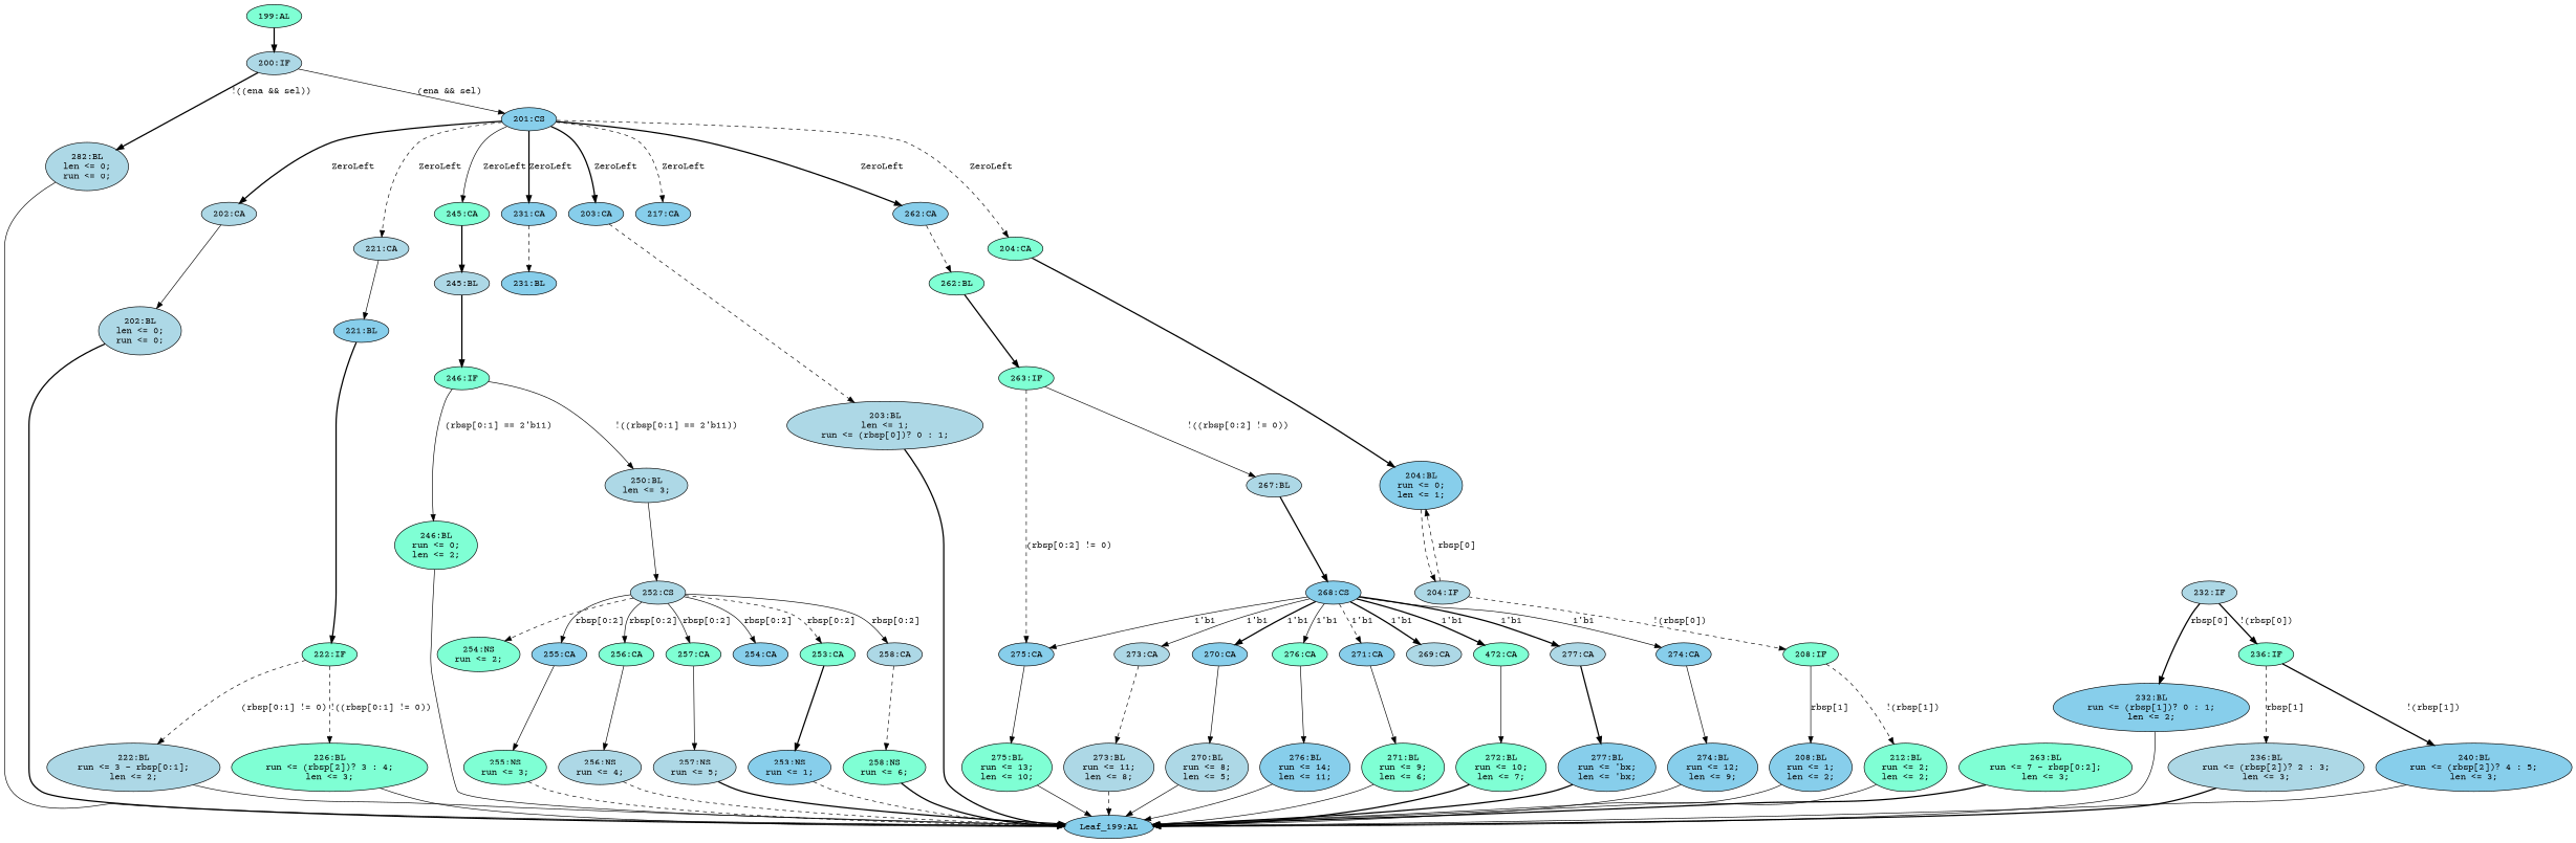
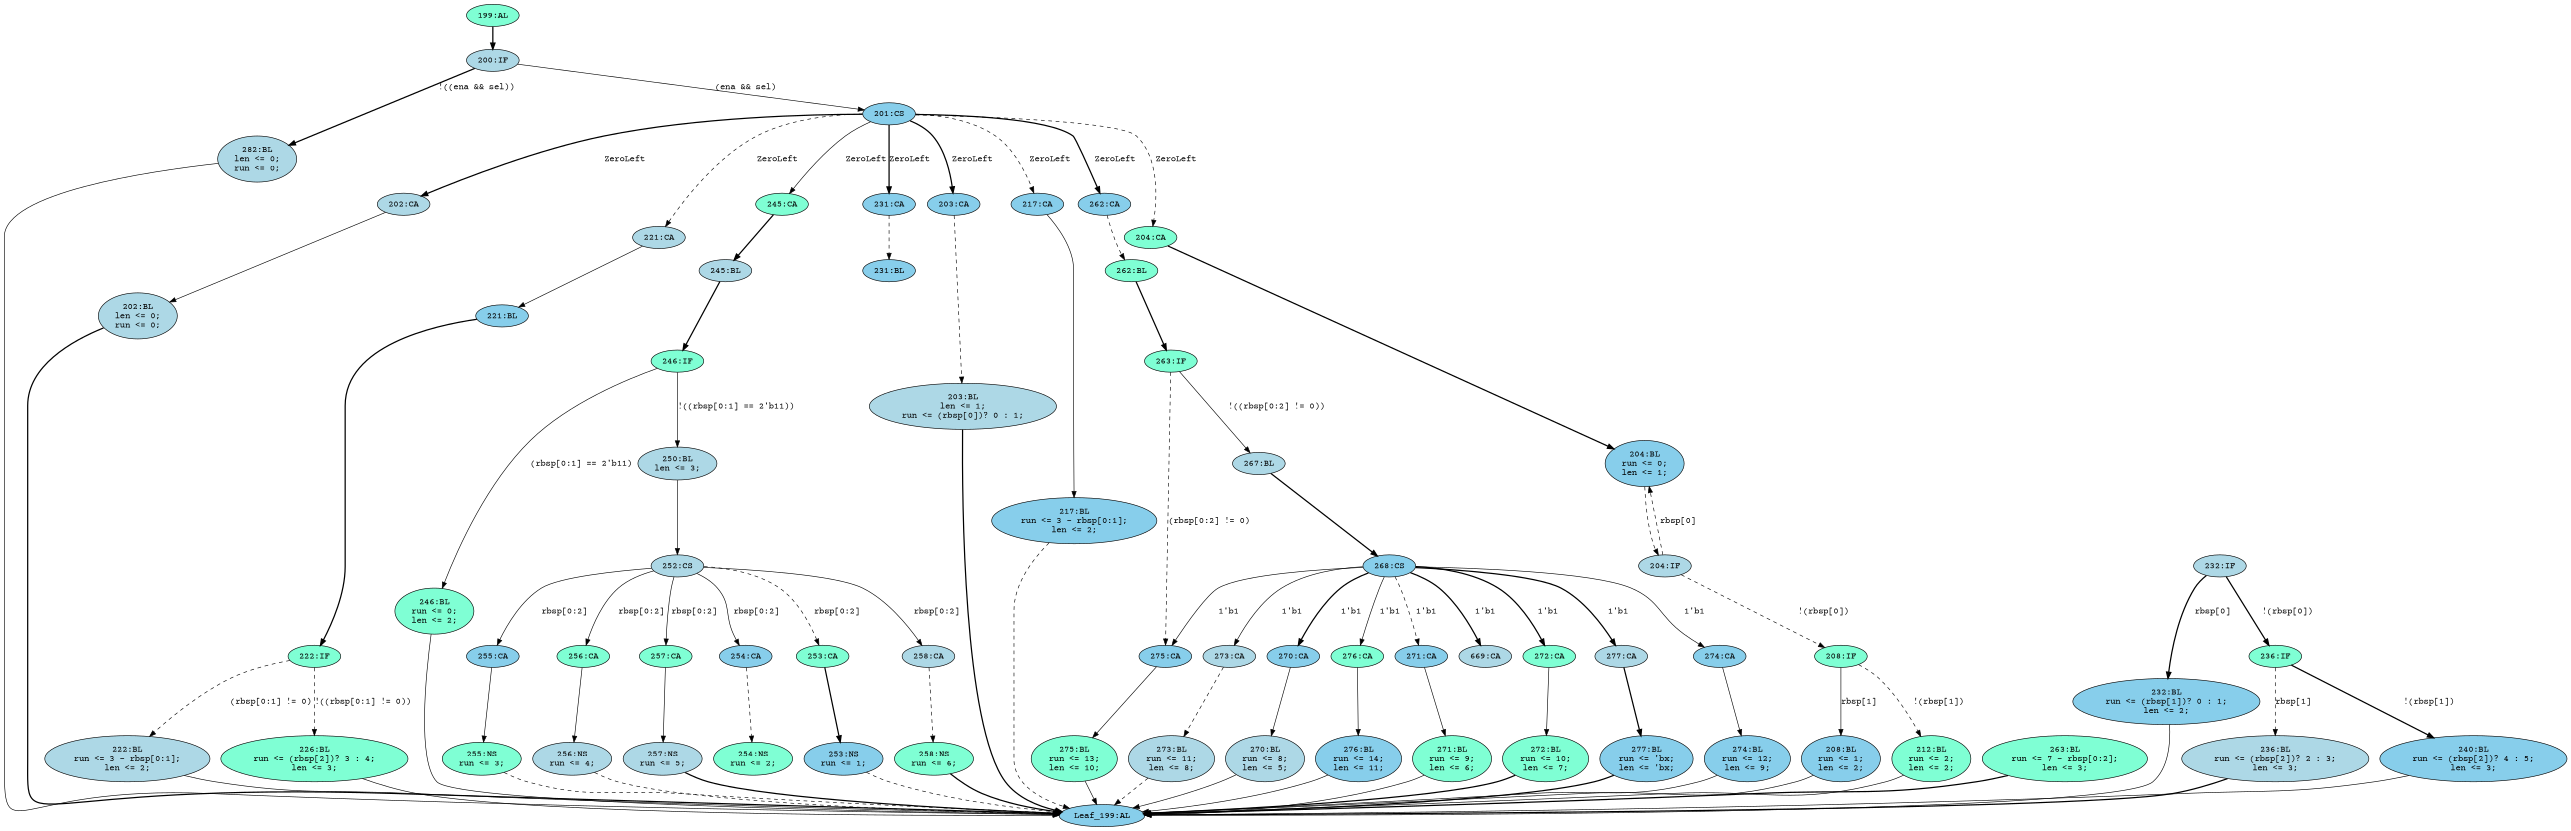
  strict digraph {
    fontname="Courier Prime"
    node [fillcolor=skyblue fontname="Courier Prime" statements="[]" style=filled typ=Block]
    edge [cond="[]" fontname="Courier Prime" lineno=None style=solid]
    n1 [ast="<pyverilog.vparser.ast.Case object at 0x7f7673767050>" fillcolor=lightblue label="202:CA" typ=Case]
    n2 [ast="<pyverilog.vparser.ast.Block object at 0x7f7673767110>" fillcolor=lightblue label="202:BL\nlen <= 0;\nrun <= 0;" statements="[<pyverilog.vparser.ast.NonblockingSubstitution object at 0x7f7673767150>, <pyverilog.vparser.ast.NonblockingSubstitution object at 0x7f76737672d0>]"]
    n3 [def_var="['run', 'len']" label="Leaf_199:AL" statements="" typ=""]
    n4 [ast="<pyverilog.vparser.ast.Block object at 0x7f7673767650>" fillcolor=aquamarine label="272:BL\nrun <= 10;\nlen <= 7;" statements="[<pyverilog.vparser.ast.NonblockingSubstitution object at 0x7f7652a13b10>, <pyverilog.vparser.ast.NonblockingSubstitution object at 0x7f7673767510>]"]
    n5 [ast="<pyverilog.vparser.ast.Block object at 0x7f76737ae110>" fillcolor=aquamarine label="263:BL\nrun <= 7 - rbsp[0:2];\nlen <= 3;" statements="[<pyverilog.vparser.ast.NonblockingSubstitution object at 0x7f76737ae150>, <pyverilog.vparser.ast.NonblockingSubstitution object at 0x7f76737ae3d0>]"]
    n6 [ast="<pyverilog.vparser.ast.Block object at 0x7f767376add0>" label="232:BL\nrun <= (rbsp[1])? 0 : 1;\nlen <= 2;" statements="[<pyverilog.vparser.ast.NonblockingSubstitution object at 0x7f76737625d0>, <pyverilog.vparser.ast.NonblockingSubstitution object at 0x7f767376ac90>]"]
    n7 [ast="<pyverilog.vparser.ast.Case object at 0x7f767376ae10>" label="275:CA" typ=Case]
    n8 [ast="<pyverilog.vparser.ast.Block object at 0x7f767376af10>" fillcolor=aquamarine label="275:BL\nrun <= 13;\nlen <= 10;" statements="[<pyverilog.vparser.ast.NonblockingSubstitution object at 0x7f767376af50>, <pyverilog.vparser.ast.NonblockingSubstitution object at 0x7f767377c110>]"]
    n9 [ast="<pyverilog.vparser.ast.Case object at 0x7f767377c250>" fillcolor=lightblue label="221:CA" typ=Case]
    n10 [ast="<pyverilog.vparser.ast.Block object at 0x7f767377c2d0>" label="221:BL"]
    n11 [ast="<pyverilog.vparser.ast.IfStatement object at 0x7f767377c310>" fillcolor=aquamarine label="222:IF" typ=IfStatement]
    n12 [ast="<pyverilog.vparser.ast.Block object at 0x7f767377c790>" fillcolor=lightblue label="222:BL\nrun <= 3 - rbsp[0:1];\nlen <= 2;" statements="[<pyverilog.vparser.ast.NonblockingSubstitution object at 0x7f767377c7d0>, <pyverilog.vparser.ast.NonblockingSubstitution object at 0x7f767377ca50>]"]
    n13 [ast="<pyverilog.vparser.ast.Block object at 0x7f767377c350>" fillcolor=aquamarine label="226:BL\nrun <= (rbsp[2])? 3 : 4;\nlen <= 3;" statements="[<pyverilog.vparser.ast.NonblockingSubstitution object at 0x7f767377c390>, <pyverilog.vparser.ast.NonblockingSubstitution object at 0x7f767377c650>]"]
    n14 [ast="<pyverilog.vparser.ast.NonblockingSubstitution object at 0x7f7673767c90>" fillcolor=aquamarine label="254:NS\nrun <= 2;" statements="[<pyverilog.vparser.ast.NonblockingSubstitution object at 0x7f7673767c90>]" typ=NonblockingSubstitution]
    n15 [ast="<pyverilog.vparser.ast.Case object at 0x7f767377cd90>" fillcolor=lightblue label="273:CA" typ=Case]
    n16 [ast="<pyverilog.vparser.ast.Block object at 0x7f767377ce90>" fillcolor=lightblue label="273:BL\nrun <= 11;\nlen <= 8;" statements="[<pyverilog.vparser.ast.NonblockingSubstitution object at 0x7f767377ced0>, <pyverilog.vparser.ast.NonblockingSubstitution object at 0x7f7673785090>]"]
    n17 [ast="<pyverilog.vparser.ast.Always object at 0x7f76737ae710>" clk_sens=False fillcolor=aquamarine label="199:AL" sens="['rbsp', 'ZeroLeft', 'ena', 'sel']" typ=Always use_var="['ena', 'sel', 'ZeroLeft', 'rbsp']"]
    n18 [ast="<pyverilog.vparser.ast.IfStatement object at 0x7f76737ae990>" fillcolor=lightblue label="200:IF" typ=IfStatement]
    n19 [ast="<pyverilog.vparser.ast.Block object at 0x7f7673785f90>" fillcolor=lightblue label="282:BL\nlen <= 0;\nrun <= 0;" statements="[<pyverilog.vparser.ast.NonblockingSubstitution object at 0x7f7673785d10>, <pyverilog.vparser.ast.NonblockingSubstitution object at 0x7f7673785e50>]"]
    n20 [ast="<pyverilog.vparser.ast.CaseStatement object at 0x7f7673790410>" label="201:CS" typ=CaseStatement]
    n21 [ast="<pyverilog.vparser.ast.Case object at 0x7f76737999d0>" fillcolor=aquamarine label="245:CA" typ=Case]
    n22 [ast="<pyverilog.vparser.ast.Case object at 0x7f76737851d0>" label="231:CA" typ=Case]
    n23 [ast="<pyverilog.vparser.ast.Case object at 0x7f7673790490>" label="203:CA" typ=Case]
    n24 [ast="<pyverilog.vparser.ast.Case object at 0x7f7673799510>" label="217:CA" typ=Case]
    n25 [ast="<pyverilog.vparser.ast.Case object at 0x7f7673799a90>" label="262:CA" typ=Case]
    n26 [ast="<pyverilog.vparser.ast.Case object at 0x7f7673790950>" fillcolor=aquamarine label="204:CA" typ=Case]
    n27 [ast="<pyverilog.vparser.ast.Block object at 0x7f7673767690>" fillcolor=lightblue label="245:BL"]
    n28 [ast="<pyverilog.vparser.ast.IfStatement object at 0x7f76737676d0>" fillcolor=aquamarine label="246:IF" typ=IfStatement]
    n29 [ast="<pyverilog.vparser.ast.Block object at 0x7f767376a610>" fillcolor=aquamarine label="246:BL\nrun <= 0;\nlen <= 2;" statements="[<pyverilog.vparser.ast.NonblockingSubstitution object at 0x7f767376a650>, <pyverilog.vparser.ast.NonblockingSubstitution object at 0x7f767376a790>]"]
    n30 [ast="<pyverilog.vparser.ast.Block object at 0x7f7673767750>" fillcolor=lightblue label="250:BL\nlen <= 3;" statements="[<pyverilog.vparser.ast.NonblockingSubstitution object at 0x7f7673767790>]"]
    n31 [ast="<pyverilog.vparser.ast.Case object at 0x7f7673785fd0>" label="270:CA" typ=Case]
    n32 [ast="<pyverilog.vparser.ast.Block object at 0x7f7673790110>" fillcolor=lightblue label="270:BL\nrun <= 8;\nlen <= 5;" statements="[<pyverilog.vparser.ast.NonblockingSubstitution object at 0x7f7673790150>, <pyverilog.vparser.ast.NonblockingSubstitution object at 0x7f76737902d0>]"]
    n33 [ast="<pyverilog.vparser.ast.Block object at 0x7f7673785250>" label="231:BL"]
    n34 [ast="<pyverilog.vparser.ast.Block object at 0x7f7673790510>" fillcolor=lightblue label="203:BL\nlen <= 1;\nrun <= (rbsp[0])? 0 : 1;" statements="[<pyverilog.vparser.ast.NonblockingSubstitution object at 0x7f7673790550>, <pyverilog.vparser.ast.NonblockingSubstitution object at 0x7f76737906d0>]"]
+   n35 [ast="<pyverilog.vparser.ast.Block object at 0x7f7673799590>" label="217:BL\nrun <= 3 - rbsp[0:1];\nlen <= 2;" statements="[<pyverilog.vparser.ast.NonblockingSubstitution object at 0x7f76737995d0>, <pyverilog.vparser.ast.NonblockingSubstitution object at 0x7f7673799890>]"]
    n36 [ast="<pyverilog.vparser.ast.Block object at 0x7f7673799ad0>" fillcolor=aquamarine label="262:BL"]
    n37 [ast="<pyverilog.vparser.ast.Block object at 0x7f7673799150>" label="204:BL\nrun <= 0;\nlen <= 1;" statements="[<pyverilog.vparser.ast.NonblockingSubstitution object at 0x7f7673799190>, <pyverilog.vparser.ast.NonblockingSubstitution object at 0x7f76737992d0>]"]
    n38 [ast="<pyverilog.vparser.ast.IfStatement object at 0x7f7673799b10>" fillcolor=aquamarine label="263:IF" typ=IfStatement]
    n39 [ast="<pyverilog.vparser.ast.IfStatement object at 0x7f7673790a10>" fillcolor=lightblue label="204:IF" typ=IfStatement]
    n40 [ast="<pyverilog.vparser.ast.Case object at 0x7f7673767e10>" label="255:CA" typ=Case]
    n41 [ast="<pyverilog.vparser.ast.NonblockingSubstitution object at 0x7f7673767e90>" fillcolor=aquamarine label="255:NS\nrun <= 3;" statements="[<pyverilog.vparser.ast.NonblockingSubstitution object at 0x7f7673767e90>]" typ=NonblockingSubstitution]
    n42 [ast="<pyverilog.vparser.ast.Case object at 0x7f76737a4990>" fillcolor=aquamarine label="276:CA" typ=Case]
    n43 [ast="<pyverilog.vparser.ast.Block object at 0x7f76737a4a90>" label="276:BL\nrun <= 14;\nlen <= 11;" statements="[<pyverilog.vparser.ast.NonblockingSubstitution object at 0x7f76737a4ad0>, <pyverilog.vparser.ast.NonblockingSubstitution object at 0x7f76737a4c50>]"]
    n44 [ast="<pyverilog.vparser.ast.IfStatement object at 0x7f7673790a50>" fillcolor=aquamarine label="208:IF" typ=IfStatement]
    n45 [ast="<pyverilog.vparser.ast.Block object at 0x7f7673790d90>" label="208:BL\nrun <= 1;\nlen <= 2;" statements="[<pyverilog.vparser.ast.NonblockingSubstitution object at 0x7f7673790dd0>, <pyverilog.vparser.ast.NonblockingSubstitution object at 0x7f7673790f10>]"]
    n46 [ast="<pyverilog.vparser.ast.Block object at 0x7f7673790a90>" fillcolor=aquamarine label="212:BL\nrun <= 2;\nlen <= 2;" statements="[<pyverilog.vparser.ast.NonblockingSubstitution object at 0x7f7673790ad0>, <pyverilog.vparser.ast.NonblockingSubstitution object at 0x7f7673790c50>]"]
    n47 [ast="<pyverilog.vparser.ast.Case object at 0x7f767376a050>" fillcolor=aquamarine label="256:CA" typ=Case]
    n48 [ast="<pyverilog.vparser.ast.NonblockingSubstitution object at 0x7f767376a0d0>" fillcolor=lightblue label="256:NS\nrun <= 4;" statements="[<pyverilog.vparser.ast.NonblockingSubstitution object at 0x7f767376a0d0>]" typ=NonblockingSubstitution]
    n49 [ast="<pyverilog.vparser.ast.CaseStatement object at 0x7f76737678d0>" fillcolor=lightblue label="252:CS" typ=CaseStatement]
    n50 [ast="<pyverilog.vparser.ast.IfStatement object at 0x7f7673785290>" fillcolor=lightblue label="232:IF" typ=IfStatement]
    n51 [ast="<pyverilog.vparser.ast.IfStatement object at 0x7f76737852d0>" fillcolor=aquamarine label="236:IF" typ=IfStatement]
    n52 [ast="<pyverilog.vparser.ast.CaseStatement object at 0x7f7673799b90>" label="268:CS" typ=CaseStatement]
    n53 [ast="<pyverilog.vparser.ast.Case object at 0x7f76737a4050>" label="271:CA" typ=Case]
-   n54 [ast="<pyverilog.vparser.ast.Case object at 0x7f7673799c10>" fillcolor=lightblue label="269:CA" typ=Case]
-   n55 [ast="<pyverilog.vparser.ast.Case object at 0x7f76737a4450>" fillcolor=aquamarine label="472:CA" typ=Case]
+   n54 [ast="<pyverilog.vparser.ast.Case object at 0x7f7673799c10>" fillcolor=lightblue label="669:CA" typ=Case]
+   n55 [ast="<pyverilog.vparser.ast.Case object at 0x7f76737a4450>" fillcolor=aquamarine label="272:CA" typ=Case]
    n56 [ast="<pyverilog.vparser.ast.Case object at 0x7f76737a4d90>" fillcolor=lightblue label="277:CA" typ=Case]
    n57 [ast="<pyverilog.vparser.ast.Case object at 0x7f76737a4590>" label="274:CA" typ=Case]
    n58 [ast="<pyverilog.vparser.ast.Block object at 0x7f76737a4150>" fillcolor=aquamarine label="271:BL\nrun <= 9;\nlen <= 6;" statements="[<pyverilog.vparser.ast.NonblockingSubstitution object at 0x7f76737a4190>, <pyverilog.vparser.ast.NonblockingSubstitution object at 0x7f76737a4310>]"]
    n59 [ast="<pyverilog.vparser.ast.Block object at 0x7f76737a4dd0>" label="277:BL\nrun <= 'bx;\nlen <= 'bx;" statements="[<pyverilog.vparser.ast.NonblockingSubstitution object at 0x7f76737a4e10>, <pyverilog.vparser.ast.NonblockingSubstitution object at 0x7f76737a4f50>]"]
    n60 [ast="<pyverilog.vparser.ast.Block object at 0x7f76737a4690>" label="274:BL\nrun <= 12;\nlen <= 9;" statements="[<pyverilog.vparser.ast.NonblockingSubstitution object at 0x7f76737a46d0>, <pyverilog.vparser.ast.NonblockingSubstitution object at 0x7f76737a4850>]"]
    n61 [ast="<pyverilog.vparser.ast.Case object at 0x7f767376a250>" fillcolor=aquamarine label="257:CA" typ=Case]
    n62 [ast="<pyverilog.vparser.ast.NonblockingSubstitution object at 0x7f767376a2d0>" fillcolor=lightblue label="257:NS\nrun <= 5;" statements="[<pyverilog.vparser.ast.NonblockingSubstitution object at 0x7f767376a2d0>]" typ=NonblockingSubstitution]
    n63 [ast="<pyverilog.vparser.ast.Block object at 0x7f7673799b50>" fillcolor=lightblue label="267:BL"]
    n64 [ast="<pyverilog.vparser.ast.Case object at 0x7f7673767c10>" label="254:CA" typ=Case]
    n65 [ast="<pyverilog.vparser.ast.Case object at 0x7f7673767a50>" fillcolor=aquamarine label="253:CA" typ=Case]
    n66 [ast="<pyverilog.vparser.ast.Case object at 0x7f767376a450>" fillcolor=lightblue label="258:CA" typ=Case]
    n67 [ast="<pyverilog.vparser.ast.NonblockingSubstitution object at 0x7f7673767ad0>" label="253:NS\nrun <= 1;" statements="[<pyverilog.vparser.ast.NonblockingSubstitution object at 0x7f7673767ad0>]" typ=NonblockingSubstitution]
    n68 [ast="<pyverilog.vparser.ast.NonblockingSubstitution object at 0x7f767376a490>" fillcolor=aquamarine label="258:NS\nrun <= 6;" statements="[<pyverilog.vparser.ast.NonblockingSubstitution object at 0x7f767376a490>]" typ=NonblockingSubstitution]
    n69 [ast="<pyverilog.vparser.ast.Block object at 0x7f7673785750>" fillcolor=lightblue label="236:BL\nrun <= (rbsp[2])? 2 : 3;\nlen <= 3;" statements="[<pyverilog.vparser.ast.NonblockingSubstitution object at 0x7f7673785790>, <pyverilog.vparser.ast.NonblockingSubstitution object at 0x7f7673785a10>]"]
    n70 [ast="<pyverilog.vparser.ast.Block object at 0x7f7673785310>" label="240:BL\nrun <= (rbsp[2])? 4 : 5;\nlen <= 3;" statements="[<pyverilog.vparser.ast.NonblockingSubstitution object at 0x7f7673785350>, <pyverilog.vparser.ast.NonblockingSubstitution object at 0x7f7673785610>]"]
    n1 -> n2
    n2 -> n3 [style=bold]
    n4 -> n3 [style=bold]
    n5 -> n3 [style=bold]
    n6 -> n3
    n7 -> n8
    n8 -> n3
    n9 -> n10
    n10 -> n11 [style=bold]
    n11 -> n12 [cond="['rbsp']" label="(rbsp[0:1] != 0)" lineno=222 style=dashed]
    n11 -> n13 [cond="['rbsp']" label="!((rbsp[0:1] != 0))" lineno=222 style=dashed]
    n12 -> n3
    n13 -> n3
    n15 -> n16 [style=dashed]
    n16 -> n3 [style=dashed]
    n17 -> n18 [style=bold]
    n18 -> n19 [cond="['ena', 'sel']" label="!((ena && sel))" lineno=200 style=bold]
    n18 -> n20 [cond="['ena', 'sel']" label="(ena && sel)" lineno=200]
    n19 -> n3
    n20 -> n1 [cond="['ZeroLeft']" label=ZeroLeft lineno=201 style=bold]
    n20 -> n9 [cond="['ZeroLeft']" label=ZeroLeft lineno=201 style=dashed]
    n20 -> n21 [cond="['ZeroLeft']" label=ZeroLeft lineno=201]
    n20 -> n22 [cond="['ZeroLeft']" label=ZeroLeft lineno=201 style=bold]
    n20 -> n23 [cond="['ZeroLeft']" label=ZeroLeft lineno=201 style=bold]
    n20 -> n24 [cond="['ZeroLeft']" label=ZeroLeft lineno=201 style=dashed]
    n20 -> n25 [cond="['ZeroLeft']" label=ZeroLeft lineno=201 style=bold]
    n20 -> n26 [cond="['ZeroLeft']" label=ZeroLeft lineno=201 style=dashed]
    n21 -> n27 [style=bold]
    n22 -> n33 [style=dashed]
    n23 -> n34 [style=dashed]
+   n24 -> n35
    n25 -> n36 [style=dashed]
    n26 -> n37 [style=bold]
    n27 -> n28 [style=bold]
    n28 -> n29 [cond="['rbsp']" label="(rbsp[0:1] == 2'b11)" lineno=246]
    n28 -> n30 [cond="['rbsp']" label="!((rbsp[0:1] == 2'b11))" lineno=246]
    n29 -> n3
    n30 -> n49
    n31 -> n32
    n32 -> n3
    n34 -> n3 [style=bold]
+   n35 -> n3 [style=dashed]
    n36 -> n38 [style=bold]
    n37 -> n39 [style=dashed]
    n38 -> n7 [cond="['rbsp']" label="(rbsp[0:2] != 0)" lineno=263 style=dashed]
    n38 -> n63 [cond="['rbsp']" label="!((rbsp[0:2] != 0))" lineno=263]
    n39 -> n37 [cond="['rbsp']" label="rbsp[0]" lineno=204 style=dashed]
    n39 -> n44 [cond="['rbsp']" label="!(rbsp[0])" lineno=204 style=dashed]
    n40 -> n41
    n41 -> n3 [style=dashed]
    n42 -> n43
    n43 -> n3
    n44 -> n45 [cond="['rbsp']" label="rbsp[1]" lineno=208]
    n44 -> n46 [cond="['rbsp']" label="!(rbsp[1])" lineno=208 style=dashed]
    n45 -> n3
    n46 -> n3
    n47 -> n48
    n48 -> n3 [style=dashed]
    n49 -> n40 [cond="['rbsp']" label="rbsp[0:2]" lineno=252]
    n49 -> n47 [cond="['rbsp']" label="rbsp[0:2]" lineno=252]
    n49 -> n61 [cond="['rbsp']" label="rbsp[0:2]" lineno=252]
    n49 -> n64 [cond="['rbsp']" label="rbsp[0:2]" lineno=252]
    n49 -> n65 [cond="['rbsp']" label="rbsp[0:2]" lineno=252 style=dashed]
    n49 -> n66 [cond="['rbsp']" label="rbsp[0:2]" lineno=252]
    n50 -> n6 [cond="['rbsp']" label="rbsp[0]" lineno=232 style=bold]
    n50 -> n51 [cond="['rbsp']" label="!(rbsp[0])" lineno=232 style=bold]
    n51 -> n69 [cond="['rbsp']" label="rbsp[1]" lineno=236 style=dashed]
    n51 -> n70 [cond="['rbsp']" label="!(rbsp[1])" lineno=236 style=bold]
    n52 -> n7 [label="1'b1" lineno=268]
    n52 -> n15 [label="1'b1" lineno=268]
    n52 -> n31 [label="1'b1" lineno=268 style=bold]
    n52 -> n42 [label="1'b1" lineno=268]
    n52 -> n53 [label="1'b1" lineno=268 style=dashed]
    n52 -> n54 [label="1'b1" lineno=268 style=bold]
    n52 -> n55 [label="1'b1" lineno=268 style=bold]
    n52 -> n56 [label="1'b1" lineno=268 style=bold]
    n52 -> n57 [label="1'b1" lineno=268]
    n53 -> n58
    n55 -> n4
    n56 -> n59 [style=bold]
    n57 -> n60
    n58 -> n3
    n59 -> n3 [style=bold]
    n60 -> n3
    n61 -> n62
    n62 -> n3 [style=bold]
    n63 -> n52 [style=bold]
-   n49 -> n14 [style=dashed]
+   n64 -> n14 [style=dashed]
    n65 -> n67 [style=bold]
    n66 -> n68 [style=dashed]
    n67 -> n3 [style=dashed]
    n68 -> n3 [style=bold]
    n69 -> n3 [style=bold]
    n70 -> n3
  }
